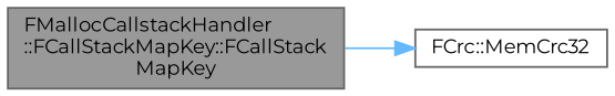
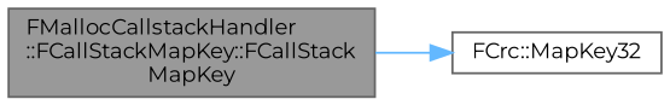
  digraph {
    rankdir=LR
    fontname=Montserrat
    node [fontname=Montserrat fontsize=10 shape=box style=filled]
    n1 [color=gray40 fillcolor=grey60 fontcolor=black height=0.2 label="FMallocCallstackHandler\l::FCallStackMapKey::FCallStack\lMapKey" width=0.4]
-   n2 [color=grey40 fillcolor=white height=0.2 label="FCrc::MemCrc32" width=0.4]
+   n2 [color=grey40 fillcolor=white height=0.2 label="FCrc::MapKey32" width=0.4]
    n1 -> n2 [color=steelblue1 fontname=Montserrat fontsize=10 labelfontname=Helvetica labelfontsize=10 style=solid]
  }
